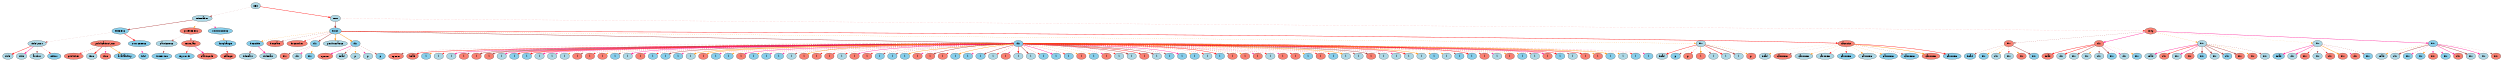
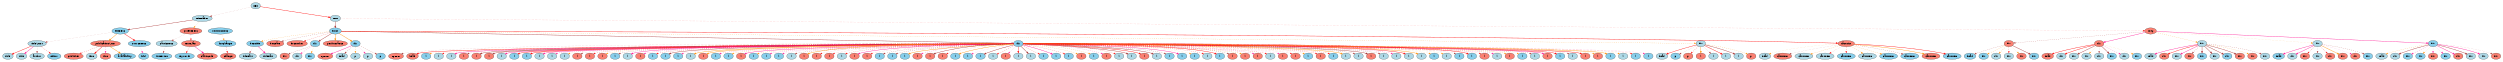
  digraph {
    node [fillcolor=lightblue style=filled]
    edge [color=brown style=bold]
    n1 [label=TEI]
    n2 [label=teiHeader]
    n3 [label=text]
    n4 [fillcolor=skyblue label=fileDesc]
    n5 [fillcolor=salmon label=profileDesc]
    n6 [fillcolor=skyblue label=revisionDesc]
    n7 [fillcolor=skyblue label=front]
    n8 [fillcolor=salmon label=body]
    n9 [label=titleStmt]
    n10 [fillcolor=salmon label=publicationStmt]
    n11 [fillcolor=skyblue label=sourceDesc]
    n12 [label=particDesc]
    n13 [fillcolor=salmon label=textClass]
    n14 [fillcolor=skyblue label=listChange]
    n15 [label=title]
    n16 [label=title]
    n17 [label=author]
    n18 [fillcolor=skyblue label=editor]
    n19 [fillcolor=salmon label=publisher]
    n20 [label=idno]
    n21 [fillcolor=salmon label=idno]
    n22 [fillcolor=skyblue label=availability]
    n23 [fillcolor=skyblue label=bibl]
    n24 [fillcolor=skyblue label=listPerson]
    n25 [fillcolor=skyblue label=keywords]
    n26 [fillcolor=salmon label=classCode]
    n27 [fillcolor=salmon label=change]
    n28 [fillcolor=skyblue label=docTitle]
    n29 [fillcolor=salmon label=docDate]
    n30 [fillcolor=salmon label=docAuthor]
    n31 [fillcolor=skyblue label=div]
-   n32 [label=performance]
+   n32 [fillcolor=salmon label=performance]
    n33 [fillcolor=skyblue label=div]
    n34 [fillcolor=skyblue label=div]
    n35 [label=div]
    n36 [fillcolor=salmon label=castList]
    n37 [fillcolor=salmon label=div]
    n38 [fillcolor=salmon label=div]
    n39 [label=div]
    n40 [label=div]
    n41 [fillcolor=skyblue label=div]
    n42 [label=titlePart]
    n43 [label=titlePart]
    n44 [fillcolor=salmon label=div]
    n45 [label=div]
    n46 [fillcolor=skyblue label=div]
    n47 [fillcolor=salmon label=opener]
    n48 [label=head]
    n49 [label=p]
    n50 [label=p]
    n51 [fillcolor=skyblue label=p]
    n52 [fillcolor=salmon label=opener]
    n53 [fillcolor=salmon label=head]
    n54 [fillcolor=skyblue label=l]
    n55 [label=l]
    n56 [label=l]
    n57 [fillcolor=salmon label=l]
    n58 [fillcolor=salmon label=l]
    n59 [fillcolor=salmon label=l]
    n60 [label=l]
    n61 [fillcolor=skyblue label=l]
    n62 [fillcolor=skyblue label=l]
    n63 [label=l]
    n64 [label=l]
    n65 [label=l]
    n66 [fillcolor=salmon label=l]
    n67 [fillcolor=salmon label=l]
    n68 [fillcolor=salmon label=l]
    n69 [fillcolor=skyblue label=l]
    n70 [label=l]
    n71 [fillcolor=salmon label=l]
    n72 [fillcolor=skyblue label=l]
    n73 [fillcolor=skyblue label=l]
    n74 [fillcolor=skyblue label=l]
    n75 [label=l]
    n76 [fillcolor=salmon label=l]
    n77 [fillcolor=skyblue label=l]
    n78 [fillcolor=skyblue label=l]
    n79 [fillcolor=salmon label=l]
    n80 [fillcolor=skyblue label=l]
    n81 [fillcolor=skyblue label=l]
    n82 [fillcolor=skyblue label=l]
    n83 [label=l]
    n84 [fillcolor=salmon label=l]
    n85 [fillcolor=salmon label=l]
    n86 [fillcolor=salmon label=l]
    n87 [label=l]
    n88 [fillcolor=salmon label=l]
    n89 [fillcolor=salmon label=l]
    n90 [fillcolor=skyblue label=l]
    n91 [fillcolor=skyblue label=l]
    n92 [fillcolor=skyblue label=l]
    n93 [fillcolor=salmon label=l]
    n94 [fillcolor=salmon label=l]
    n95 [fillcolor=salmon label=l]
    n96 [fillcolor=skyblue label=l]
    n97 [fillcolor=skyblue label=l]
    n98 [fillcolor=skyblue label=l]
    n99 [label=l]
    n100 [fillcolor=salmon label=l]
    n101 [label=l]
    n102 [label=l]
    n103 [fillcolor=skyblue label=l]
    n104 [fillcolor=skyblue label=l]
    n105 [fillcolor=skyblue label=l]
    n106 [fillcolor=salmon label=l]
    n107 [fillcolor=skyblue label=l]
    n108 [fillcolor=salmon label=l]
    n109 [label=l]
    n110 [label=l]
    n111 [fillcolor=salmon label=l]
    n112 [label=l]
    n113 [fillcolor=skyblue label=l]
    n114 [fillcolor=skyblue label=l]
    n115 [fillcolor=skyblue label=l]
    n116 [label=l]
    n117 [fillcolor=skyblue label=l]
    n118 [fillcolor=salmon label=l]
    n119 [fillcolor=salmon label=l]
    n120 [fillcolor=salmon label=l]
    n121 [label=l]
    n122 [fillcolor=salmon label=l]
    n123 [fillcolor=salmon label=l]
    n124 [fillcolor=skyblue label=l]
    n125 [fillcolor=salmon label=l]
    n126 [fillcolor=skyblue label=l]
    n127 [label=l]
    n128 [label=l]
    n129 [fillcolor=salmon label=l]
    n130 [label=l]
    n131 [label=l]
    n132 [label=l]
    n133 [label=l]
    n134 [fillcolor=skyblue label=l]
    n135 [label=l]
    n136 [fillcolor=skyblue label=l]
    n137 [fillcolor=skyblue label=l]
    n138 [fillcolor=salmon label=l]
    n139 [label=l]
    n140 [fillcolor=salmon label=l]
    n141 [fillcolor=skyblue label=l]
    n142 [label=l]
    n143 [fillcolor=salmon label=l]
    n144 [fillcolor=skyblue label=l]
    n145 [label=l]
    n146 [fillcolor=salmon label=l]
    n147 [fillcolor=salmon label=l]
    n148 [fillcolor=skyblue label=l]
    n149 [label=l]
    n150 [fillcolor=skyblue label=l]
    n151 [fillcolor=skyblue label=l]
    n152 [label=head]
    n153 [fillcolor=skyblue label=p]
    n154 [fillcolor=salmon label=p]
    n155 [fillcolor=salmon label=l]
    n156 [label=l]
    n157 [label=l]
    n158 [label=l]
    n159 [fillcolor=salmon label=p]
    n160 [label=head]
    n161 [fillcolor=salmon label=castItem]
    n162 [label=castItem]
    n163 [label=castItem]
    n164 [fillcolor=skyblue label=castItem]
    n165 [label=castItem]
    n166 [fillcolor=skyblue label=castItem]
    n167 [fillcolor=skyblue label=castItem]
    n168 [fillcolor=salmon label=castItem]
    n169 [fillcolor=skyblue label=castItem]
    n170 [fillcolor=skyblue label=head]
    n171 [fillcolor=skyblue label=div]
    n172 [label=div]
    n173 [label=div]
    n174 [fillcolor=salmon label=div]
    n175 [fillcolor=skyblue label=div]
    n176 [fillcolor=salmon label=head]
    n177 [label=div]
    n178 [label=div]
    n179 [label=div]
    n180 [label=div]
    n181 [fillcolor=skyblue label=div]
    n182 [label=div]
    n183 [fillcolor=skyblue label=div]
    n184 [label=head]
    n185 [fillcolor=salmon label=div]
    n186 [label=div]
    n187 [fillcolor=salmon label=div]
    n188 [fillcolor=skyblue label=div]
    n189 [label=div]
    n190 [fillcolor=skyblue label=div]
    n191 [fillcolor=salmon label=div]
    n192 [fillcolor=salmon label=div]
    n193 [label=div]
    n194 [fillcolor=skyblue label=head]
    n195 [label=div]
    n196 [fillcolor=salmon label=div]
    n197 [label=div]
    n198 [fillcolor=salmon label=div]
    n199 [fillcolor=salmon label=div]
    n200 [fillcolor=salmon label=div]
    n201 [fillcolor=skyblue label=div]
    n202 [label=head]
    n203 [label=div]
    n204 [fillcolor=skyblue label=div]
    n205 [fillcolor=skyblue label=div]
    n206 [fillcolor=salmon label=div]
    n207 [fillcolor=skyblue label=div]
    n208 [fillcolor=salmon label=div]
    n209 [label=div]
    n210 [label=div]
    n211 [fillcolor=salmon label=div]
    n1 -> n2 [style=dotted]
    n1 -> n3 [color=red]
    n2 -> n4
    n2 -> n5 [color=darkorange style=dotted]
-   n2 -> n6 [color=deeppink style=dotted]
    n3 -> n7
    n3 -> n8 [color=red style=dotted]
    n4 -> n9 [style=dotted]
+   n4 -> n10 [color=darkorange]
    n4 -> n11 [color=red]
    n5 -> n12 [style=dotted]
    n5 -> n13 [color=red style=dotted]
    n6 -> n14 [color=darkorange style=dotted]
    n7 -> n28 [color=darkorange style=dashed]
    n7 -> n29 [style=dashed]
    n7 -> n30 [color=red style=dashed]
    n7 -> n31
    n7 -> n32 [color=darkorange]
    n7 -> n33 [color=darkorange]
    n7 -> n34
    n7 -> n35 [color=darkorange style=dashed]
    n7 -> n36 [color=red]
    n8 -> n37 [style=dashed]
    n8 -> n38 [color=deeppink]
    n8 -> n39 [color=darkorange style=dashed]
    n8 -> n40 [color=darkorange style=dotted]
    n8 -> n41 [color=deeppink]
    n9 -> n15 [color=red]
    n9 -> n16 [color=deeppink]
    n9 -> n17 [style=dotted]
    n9 -> n18 [color=red style=dashed]
    n10 -> n19 [color=red style=dashed]
    n10 -> n20 [color=red]
    n10 -> n21 [color=deeppink style=dashed]
    n10 -> n22 [color=darkorange]
    n11 -> n23 [color=deeppink style=dotted]
    n12 -> n24 [style=dotted]
    n13 -> n25 [color=red style=dashed]
    n13 -> n26 [color=deeppink]
    n14 -> n27 [color=red style=dashed]
    n28 -> n42 [style=dotted]
    n28 -> n43 [color=deeppink]
    n31 -> n44 [style=dashed]
    n31 -> n45 [color=deeppink style=dashed]
    n31 -> n46 [color=darkorange style=dotted]
    n33 -> n47 [color=deeppink]
    n33 -> n48 [style=dashed]
    n33 -> n49 [color=darkorange style=dashed]
    n33 -> n50 [color=deeppink style=dotted]
    n33 -> n51 [style=dashed]
    n34 -> n52 [style=dotted]
    n34 -> n53 [color=red]
    n34 -> n54 [color=darkorange style=dotted]
    n34 -> n55 [color=red style=dotted]
    n34 -> n56 [color=deeppink]
    n34 -> n57 [style=dotted]
    n34 -> n58
    n34 -> n59
    n34 -> n60 [color=deeppink]
    n34 -> n61 [color=red]
    n34 -> n62 [color=red]
    n34 -> n63 [color=deeppink]
    n34 -> n64 [color=deeppink style=dashed]
    n34 -> n65 [color=darkorange style=dotted]
    n34 -> n66 [style=dotted]
    n34 -> n67 [color=red style=dashed]
    n34 -> n68 [color=darkorange style=dashed]
    n34 -> n69 [style=dashed]
    n34 -> n70 [color=deeppink]
    n34 -> n71 [color=deeppink style=dashed]
    n34 -> n72 [color=red style=dashed]
    n34 -> n73
    n34 -> n74 [color=deeppink style=dotted]
    n34 -> n75 [color=darkorange]
    n34 -> n76 [color=darkorange]
    n34 -> n77 [color=deeppink style=dashed]
    n34 -> n78 [color=darkorange style=dashed]
    n34 -> n79 [color=deeppink]
    n34 -> n80 [color=darkorange style=dashed]
    n34 -> n81 [color=deeppink style=dashed]
    n34 -> n82 [color=deeppink style=dotted]
    n34 -> n83 [style=dashed]
    n34 -> n84 [color=darkorange]
    n34 -> n85 [color=red style=dotted]
    n34 -> n86 [color=red style=dotted]
    n34 -> n87 [color=red style=dashed]
    n34 -> n88 [color=deeppink]
    n34 -> n89 [color=red style=dotted]
    n34 -> n90 [style=dashed]
    n34 -> n91 [style=dashed]
    n34 -> n92 [color=darkorange]
    n34 -> n93 [color=deeppink style=dashed]
    n34 -> n94
    n34 -> n95 [color=red style=dotted]
    n34 -> n96 [color=darkorange]
    n34 -> n97 [color=deeppink style=dotted]
    n34 -> n98
    n34 -> n99 [color=red style=dashed]
    n34 -> n100 [color=deeppink style=dotted]
    n34 -> n101 [color=red]
    n34 -> n102
    n34 -> n103 [color=red style=dashed]
    n34 -> n104 [color=deeppink]
    n34 -> n105 [color=red style=dashed]
    n34 -> n106 [color=darkorange style=dashed]
    n34 -> n107 [color=darkorange style=dashed]
    n34 -> n108 [color=deeppink style=dashed]
    n34 -> n109 [color=red style=dashed]
    n34 -> n110
    n34 -> n111 [color=red]
    n34 -> n112
    n34 -> n113 [style=dashed]
    n34 -> n114 [color=deeppink]
    n34 -> n115 [color=darkorange style=dotted]
    n34 -> n116 [color=red style=dashed]
    n34 -> n117 [color=red]
    n34 -> n118 [style=dashed]
    n34 -> n119 [color=darkorange style=dashed]
    n34 -> n120 [color=deeppink style=dashed]
    n34 -> n121 [color=red style=dashed]
    n34 -> n122 [color=deeppink style=dotted]
    n34 -> n123 [color=red style=dotted]
    n34 -> n124 [color=darkorange style=dotted]
    n34 -> n125 [color=red style=dashed]
    n34 -> n126 [color=red style=dashed]
    n34 -> n127 [color=darkorange]
    n34 -> n128 [style=dashed]
    n34 -> n129
    n34 -> n130 [style=dashed]
    n34 -> n131 [color=deeppink style=dashed]
    n34 -> n132 [color=red]
    n34 -> n133 [color=darkorange]
    n34 -> n134 [color=darkorange style=dotted]
    n34 -> n135 [color=darkorange style=dotted]
    n34 -> n136 [style=dotted]
    n34 -> n137 [color=red]
    n34 -> n138 [color=red style=dotted]
    n34 -> n139 [color=deeppink style=dashed]
    n34 -> n140 [color=darkorange style=dashed]
    n34 -> n141 [color=darkorange style=dotted]
    n34 -> n142 [style=dashed]
    n34 -> n143 [color=deeppink]
    n34 -> n144 [color=red]
    n34 -> n145 [style=dotted]
    n34 -> n146 [color=red]
    n34 -> n147 [color=darkorange style=dotted]
    n34 -> n148 [color=darkorange]
    n34 -> n149 [color=darkorange style=dotted]
    n34 -> n150 [color=red style=dotted]
    n34 -> n151 [color=deeppink style=dotted]
    n35 -> n152 [color=red]
    n35 -> n153 [style=dotted]
    n35 -> n154 [color=red style=dashed]
    n35 -> n155 [color=darkorange]
    n35 -> n156 [style=dotted]
    n35 -> n157 [color=red]
    n35 -> n158
    n35 -> n159 [color=darkorange style=dashed]
    n36 -> n160 [color=darkorange style=dotted]
    n36 -> n161 [style=dotted]
    n36 -> n162 [color=darkorange style=dashed]
    n36 -> n163 [color=red style=dotted]
    n36 -> n164 [color=red style=dashed]
    n36 -> n165 [color=darkorange style=dashed]
    n36 -> n166 [color=darkorange style=dashed]
    n36 -> n167 [style=dashed]
    n36 -> n168 [color=darkorange]
    n36 -> n169 [color=red]
    n37 -> n170 [style=dashed]
    n37 -> n171 [color=darkorange style=dashed]
    n37 -> n172 [color=darkorange style=dashed]
    n37 -> n173 [color=red style=dashed]
    n37 -> n174 [color=darkorange style=dotted]
    n37 -> n175
    n38 -> n176 [color=red]
    n38 -> n177 [color=red]
    n38 -> n178
    n38 -> n179 [color=darkorange style=dotted]
    n38 -> n180 [style=dotted]
    n38 -> n181
    n38 -> n182 [color=deeppink style=dashed]
    n38 -> n183 [color=darkorange style=dotted]
    n39 -> n184 [color=deeppink]
    n39 -> n185 [color=red]
    n39 -> n186 [color=deeppink]
    n39 -> n187 [style=dashed]
    n39 -> n188
    n39 -> n189
    n39 -> n190
    n39 -> n191
    n39 -> n192 [color=darkorange style=dashed]
    n39 -> n193 [style=dashed]
    n40 -> n194 [color=deeppink]
    n40 -> n195 [color=deeppink]
    n40 -> n196 [color=red style=dashed]
    n40 -> n197 [style=dotted]
    n40 -> n198 [color=red style=dashed]
    n40 -> n199 [color=darkorange]
    n40 -> n200 [color=deeppink style=dotted]
    n40 -> n201 [style=dashed]
    n41 -> n202 [color=darkorange style=dashed]
    n41 -> n203
    n41 -> n204 [color=deeppink style=dashed]
    n41 -> n205 [color=darkorange style=dotted]
    n41 -> n206 [color=deeppink style=dotted]
    n41 -> n207 [color=deeppink style=dotted]
    n41 -> n208 [color=deeppink]
    n41 -> n209
    n41 -> n210 [color=deeppink]
    n41 -> n211 [style=dotted]
  }
